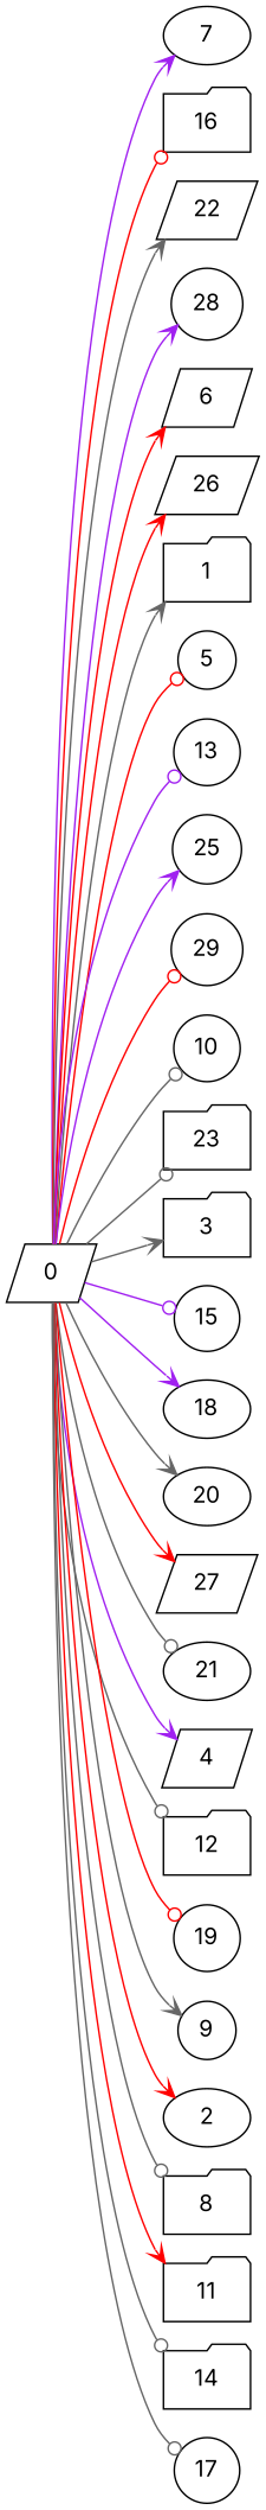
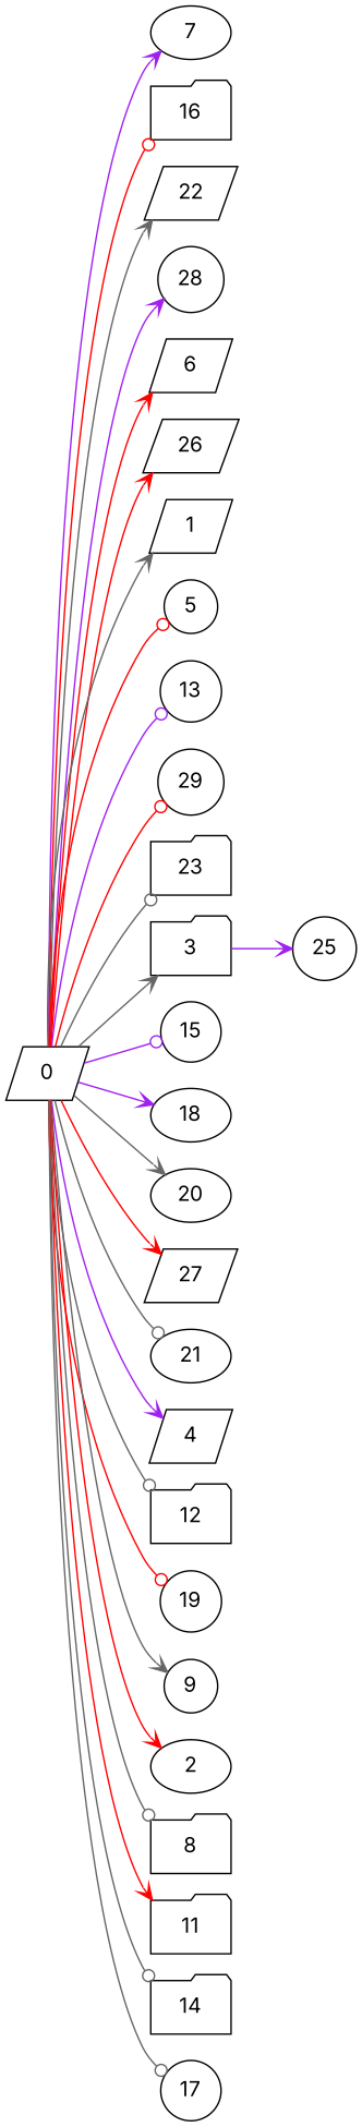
  digraph {
    "Duplicate states"=0
    GraphType=Fork
    "Max states in OPEN"=0
    Modes="120000ms; topo-ordered tasks, ; Pruning: task equivalence, fixed order ready list, ; F-value: ; Optimisation: best schedule length (SL) optimisation on equal, "
    NumberOfTasks=30
    "Pruned using list schedule length"=4901341
    "States removed from OPEN"=0
    TargetSystem="Homogeneous-2"
    "Time to schedule (ms)"=5138
    "Total idle time"=58
    "Total schedule length"=885
    "Total sequential time"=1711
    "Total states created"=14474945
    fontname=Inter
    rankdir=LR
    node [Processor=0 Weight=56 fontname=Inter shape=circle]
    edge [Weight=3 arrowhead=vee color=gray40 fontname=Inter]
    0 ["Finish time"=56 "Start time"=0 shape=parallelogram]
    7 ["Finish time"=666 "Start time"=572 Weight=94 shape=ellipse]
    16 ["Finish time"=885 Processor=1 "Start time"=791 Weight=94 shape=folder]
    22 ["Finish time"=575 Processor=1 "Start time"=481 Weight=94 shape=parallelogram]
    28 ["Finish time"=478 "Start time"=384 Weight=94]
    6 ["Finish time"=827 "Start time"=742 Weight=85 shape=parallelogram]
    26 ["Finish time"=481 Processor=1 "Start time"=396 Weight=85 shape=parallelogram]
-   1 ["Finish time"=716 Processor=1 "Start time"=641 Weight=75 shape=folder]
+   1 ["Finish time"=716 Processor=1 "Start time"=641 Weight=75 shape=parallelogram]
    5 ["Finish time"=180 Processor=1 "Start time"=105 Weight=75]
    13 ["Finish time"=321 Processor=1 "Start time"=246 Weight=75]
    25 ["Finish time"=396 Processor=1 "Start time"=321 Weight=75]
    29 ["Finish time"=791 Processor=1 "Start time"=716 Weight=75]
-   10 ["Finish time"=246 Processor=1 "Start time"=180 Weight=66]
    23 ["Finish time"=641 Processor=1 "Start time"=575 Weight=66 shape=folder]
    3 ["Finish time"=225 "Start time"=169 shape=folder]
    15 ["Finish time"=281 "Start time"=225]
    18 ["Finish time"=337 "Start time"=281 shape=ellipse]
    20 ["Finish time"=112 "Start time"=56 shape=ellipse]
    27 ["Finish time"=553 "Start time"=497 shape=parallelogram]
    21 ["Finish time"=105 Processor=1 "Start time"=58 Weight=47 shape=ellipse]
    4 ["Finish time"=704 "Start time"=666 Weight=38 shape=parallelogram]
    12 ["Finish time"=865 "Start time"=827 Weight=38 shape=folder]
    19 ["Finish time"=150 "Start time"=112 Weight=38]
    9 ["Finish time"=384 "Start time"=356 Weight=28]
    2 ["Finish time"=356 "Start time"=337 Weight=19 shape=ellipse]
    8 ["Finish time"=497 "Start time"=478 Weight=19 shape=folder]
    11 ["Finish time"=884 "Start time"=865 Weight=19 shape=folder]
    14 ["Finish time"=169 "Start time"=150 Weight=19 shape=folder]
    17 ["Finish time"=572 "Start time"=553 Weight=19]
    0 -> 7 [Weight=8 color=purple]
    0 -> 16 [Weight=10 arrowhead=odot color=red]
    0 -> 22 [Weight=8]
    0 -> 28 [Weight=6 color=purple]
    0 -> 6 [Weight=10 color=red]
    0 -> 26 [Weight=7 color=red]
    0 -> 1 [Weight=9]
    0 -> 5 [arrowhead=odot color=red]
    0 -> 13 [Weight=4 arrowhead=odot color=purple]
-   0 -> 25 [Weight=4 color=purple]
+   3 -> 25 [Weight=4 color=purple]
    0 -> 29 [Weight=9 arrowhead=odot color=red]
-   0 -> 10 [arrowhead=odot]
    0 -> 23 [Weight=8 arrowhead=odot]
    0 -> 3
    0 -> 15 [arrowhead=odot color=purple]
    0 -> 18 [color=purple]
    0 -> 20 [Weight=2]
    0 -> 27 [Weight=7 color=red]
    0 -> 21 [Weight=2 arrowhead=odot]
    0 -> 4 [Weight=8 color=purple]
    0 -> 12 [Weight=10 arrowhead=odot]
    0 -> 19 [Weight=2 arrowhead=odot color=red]
    0 -> 9 [Weight=5]
    0 -> 2 [Weight=4 color=red]
    0 -> 8 [Weight=6 arrowhead=odot]
    0 -> 11 [Weight=10 color=red]
    0 -> 14 [Weight=2 arrowhead=odot]
    0 -> 17 [Weight=7 arrowhead=odot]
  }
